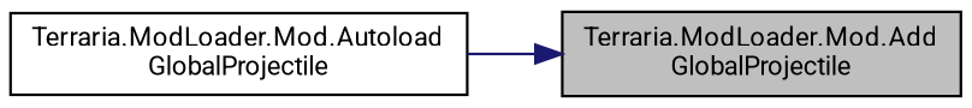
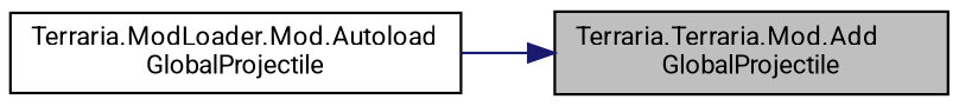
  digraph {
    rankdir=RL
    fontname=Roboto
    node [color=black fontname=Roboto fontsize=10 shape=record style=filled]
-   n1 [fillcolor=grey75 fontcolor=black height=0.2 label="Terraria.ModLoader.Mod.Add\lGlobalProjectile" width=0.4]
+   n1 [fillcolor=grey75 fontcolor=black height=0.2 label="Terraria.Terraria.Mod.Add\lGlobalProjectile" width=0.4]
    n2 [fillcolor=white height=0.2 label="Terraria.ModLoader.Mod.Autoload\lGlobalProjectile" width=0.4]
    n1 -> n2 [color=midnightblue dir=back fontname=Roboto fontsize=10 labelfontname=Helvetica labelfontsize=10 style=solid]
  }
